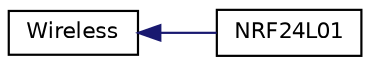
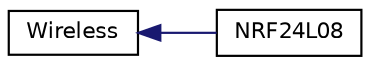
  digraph {
    rankdir=LR
    node [color=black fillcolor=white fontname=Helvetica fontsize=10 shape=record style=filled]
    n1 [height=0.2 label=Wireless width=0.4]
-   n2 [height=0.2 label=NRF24L01 width=0.4]
+   n2 [height=0.2 label=NRF24L08 width=0.4]
    n1 -> n2 [color=midnightblue dir=back fontname=Helvetica fontsize=10 labelfontname=Helvetica labelfontsize=10 style=solid]
  }
